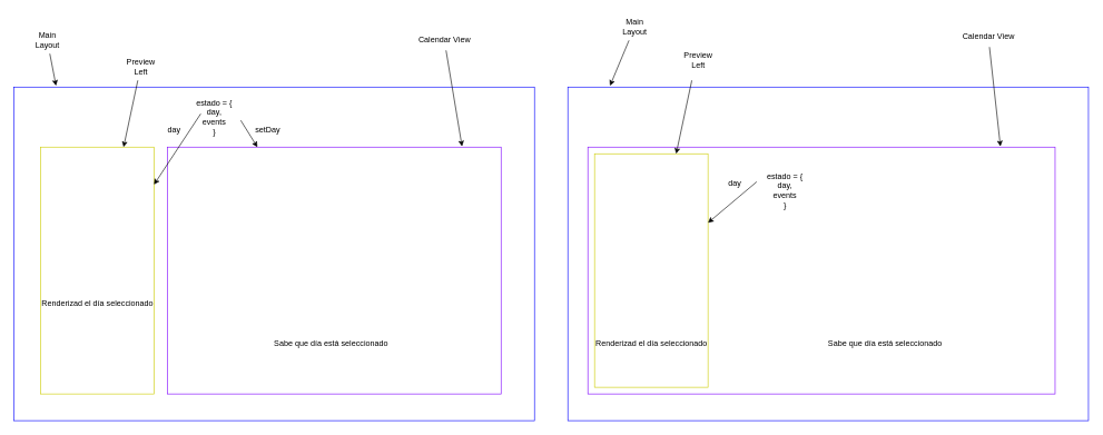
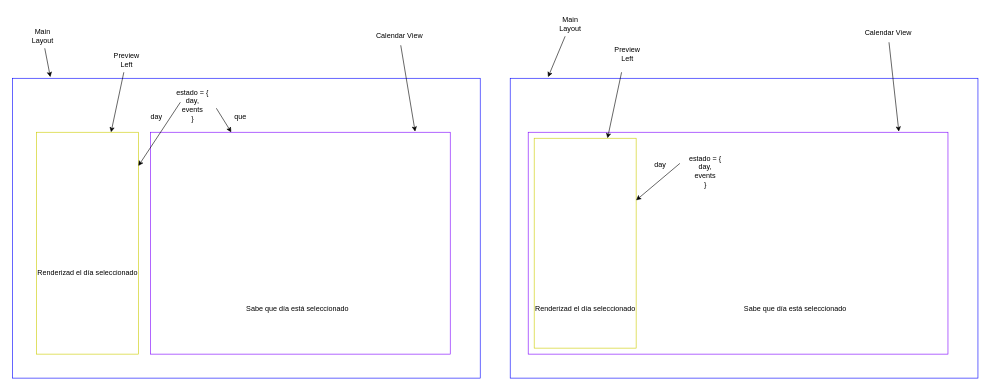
  <mxCell id="0" />
  <mxCell id="1" parent="0" />
  <mxCell id="2" value="" style="rounded=0;whiteSpace=wrap;html=1;strokeColor=#0000FF;fillColor=none;" parent="1" vertex="1"><mxGeometry x="20" y="130" width="780" height="500" as="geometry" /></mxCell>
  <mxCell id="3" value="" style="rounded=0;whiteSpace=wrap;html=1;strokeColor=#7F00FF;fillColor=none;" parent="1" vertex="1"><mxGeometry x="250" y="220" width="500" height="370" as="geometry" /></mxCell>
  <mxCell id="4" style="edgeStyle=none;html=1;entryX=0.883;entryY=-0.003;entryDx=0;entryDy=0;entryPerimeter=0;" parent="1" source="5" target="3" edge="1"><mxGeometry relative="1" as="geometry"><mxPoint x="670" y="120" as="targetPoint" /></mxGeometry></mxCell>
  <mxCell id="5" value="Calendar View" style="text;html=1;align=center;verticalAlign=middle;resizable=0;points=[];autosize=1;strokeColor=none;fillColor=none;" parent="1" vertex="1"><mxGeometry x="615" y="45" width="100" height="30" as="geometry" /></mxCell>
  <mxCell id="6" value="" style="rounded=0;whiteSpace=wrap;html=1;strokeColor=#CCCC00;fillColor=none;" parent="1" vertex="1"><mxGeometry x="60" y="220" width="170" height="370" as="geometry" /></mxCell>
  <mxCell id="7" style="edgeStyle=none;html=1;entryX=0.081;entryY=-0.004;entryDx=0;entryDy=0;entryPerimeter=0;" parent="1" source="8" target="2" edge="1"><mxGeometry relative="1" as="geometry" /></mxCell>
  <mxCell id="8" value="Main &lt;br&gt;Layout" style="text;html=1;align=center;verticalAlign=middle;resizable=0;points=[];autosize=1;strokeColor=none;fillColor=none;" parent="1" vertex="1"><mxGeometry x="40" y="40" width="60" height="40" as="geometry" /></mxCell>
  <mxCell id="9" style="edgeStyle=none;html=1;" parent="1" source="10" target="6" edge="1"><mxGeometry relative="1" as="geometry" /></mxCell>
  <mxCell id="10" value="Preview &lt;br&gt;Left" style="text;html=1;align=center;verticalAlign=middle;resizable=0;points=[];autosize=1;strokeColor=none;fillColor=none;" parent="1" vertex="1"><mxGeometry x="175" y="80" width="70" height="40" as="geometry" /></mxCell>
  <mxCell id="11" value="estado = {&lt;br&gt;day,&lt;br&gt;events&lt;br&gt;}" style="text;html=1;align=center;verticalAlign=middle;resizable=0;points=[];autosize=1;strokeColor=none;fillColor=none;" parent="1" vertex="1"><mxGeometry x="280" y="140" width="80" height="70" as="geometry" /></mxCell>
  <mxCell id="12" value="" style="endArrow=classic;html=1;" edge="1" parent="1" target="3"><mxGeometry width="50" height="50" relative="1" as="geometry"><mxPoint x="360" y="180" as="sourcePoint" /><mxPoint x="440" y="250" as="targetPoint" /></mxGeometry></mxCell>
  <mxCell id="13" value="Sabe que día está seleccionado" style="text;html=1;align=center;verticalAlign=middle;resizable=0;points=[];autosize=1;strokeColor=none;fillColor=none;" parent="1" vertex="1"><mxGeometry x="400" y="500" width="190" height="30" as="geometry" /></mxCell>
- <mxCell id="14" value="setDay" style="text;html=1;align=center;verticalAlign=middle;resizable=0;points=[];autosize=1;strokeColor=none;fillColor=none;" parent="1" vertex="1"><mxGeometry x="370" y="180" width="60" height="30" as="geometry" /></mxCell>
+ <mxCell id="14" value="que" style="text;html=1;align=center;verticalAlign=middle;resizable=0;points=[];autosize=1;strokeColor=none;fillColor=none;" parent="1" vertex="1"><mxGeometry x="370" y="180" width="60" height="30" as="geometry" /></mxCell>
  <mxCell id="15" value="" style="endArrow=classic;html=1;" edge="1" parent="1" target="6"><mxGeometry width="50" height="50" relative="1" as="geometry"><mxPoint x="300" y="170" as="sourcePoint" /><mxPoint x="220" y="195" as="targetPoint" /></mxGeometry></mxCell>
  <mxCell id="16" value="day" style="text;html=1;align=center;verticalAlign=middle;resizable=0;points=[];autosize=1;strokeColor=none;fillColor=none;" parent="1" vertex="1"><mxGeometry x="240" y="180" width="40" height="30" as="geometry" /></mxCell>
  <mxCell id="17" value="Renderizad el día seleccionado" style="text;html=1;align=center;verticalAlign=middle;resizable=0;points=[];autosize=1;strokeColor=none;fillColor=none;" vertex="1" parent="1"><mxGeometry x="50" y="440" width="190" height="30" as="geometry" /></mxCell>
  <mxCell id="18" value="" style="rounded=0;whiteSpace=wrap;html=1;strokeColor=#0000FF;fillColor=none;" vertex="1" parent="1"><mxGeometry x="850" y="130" width="780" height="500" as="geometry" /></mxCell>
  <mxCell id="19" value="" style="rounded=0;whiteSpace=wrap;html=1;strokeColor=#7F00FF;fillColor=none;" vertex="1" parent="1"><mxGeometry x="880" y="220" width="700" height="370" as="geometry" /></mxCell>
  <mxCell id="20" style="edgeStyle=none;html=1;entryX=0.883;entryY=-0.003;entryDx=0;entryDy=0;entryPerimeter=0;" edge="1" parent="1" source="21" target="19"><mxGeometry relative="1" as="geometry"><mxPoint x="685" y="780" as="targetPoint" /></mxGeometry></mxCell>
  <mxCell id="21" value="Calendar View" style="text;html=1;align=center;verticalAlign=middle;resizable=0;points=[];autosize=1;strokeColor=none;fillColor=none;" vertex="1" parent="1"><mxGeometry x="1430" y="40" width="100" height="30" as="geometry" /></mxCell>
  <mxCell id="22" value="" style="rounded=0;whiteSpace=wrap;html=1;strokeColor=#CCCC00;fillColor=none;" vertex="1" parent="1"><mxGeometry x="890" y="230" width="170" height="350" as="geometry" /></mxCell>
  <mxCell id="23" style="edgeStyle=none;html=1;entryX=0.081;entryY=-0.004;entryDx=0;entryDy=0;entryPerimeter=0;" edge="1" parent="1" source="24" target="18"><mxGeometry relative="1" as="geometry" /></mxCell>
  <mxCell id="24" value="Main &lt;br&gt;Layout" style="text;html=1;align=center;verticalAlign=middle;resizable=0;points=[];autosize=1;strokeColor=none;fillColor=none;" vertex="1" parent="1"><mxGeometry x="920" y="20" width="60" height="40" as="geometry" /></mxCell>
  <mxCell id="25" style="edgeStyle=none;html=1;" edge="1" parent="1" target="22"><mxGeometry relative="1" as="geometry"><mxPoint x="1035.738" y="120" as="sourcePoint" /></mxGeometry></mxCell>
  <mxCell id="26" value="Preview &lt;br&gt;Left" style="text;html=1;align=center;verticalAlign=middle;resizable=0;points=[];autosize=1;strokeColor=none;fillColor=none;" vertex="1" parent="1"><mxGeometry x="1010" y="70" width="70" height="40" as="geometry" /></mxCell>
  <mxCell id="27" value="estado = {&lt;br&gt;day,&lt;br&gt;events&lt;br&gt;}" style="text;html=1;align=center;verticalAlign=middle;resizable=0;points=[];autosize=1;strokeColor=none;fillColor=none;" vertex="1" parent="1"><mxGeometry x="1135" y="250" width="80" height="70" as="geometry" /></mxCell>
  <mxCell id="28" value="Sabe que día está seleccionado" style="text;html=1;align=center;verticalAlign=middle;resizable=0;points=[];autosize=1;strokeColor=none;fillColor=none;" vertex="1" parent="1"><mxGeometry x="1230" y="500" width="190" height="30" as="geometry" /></mxCell>
  <mxCell id="29" value="" style="endArrow=classic;html=1;exitX=-0.025;exitY=0.314;exitDx=0;exitDy=0;exitPerimeter=0;" edge="1" parent="1" source="27" target="22"><mxGeometry width="50" height="50" relative="1" as="geometry"><mxPoint x="1130" y="170" as="sourcePoint" /><mxPoint x="1050" y="195" as="targetPoint" /></mxGeometry></mxCell>
  <mxCell id="30" value="day" style="text;html=1;align=center;verticalAlign=middle;resizable=0;points=[];autosize=1;strokeColor=none;fillColor=none;" vertex="1" parent="1"><mxGeometry x="1080" y="260" width="40" height="30" as="geometry" /></mxCell>
  <mxCell id="31" value="Renderizad el día seleccionado" style="text;html=1;align=center;verticalAlign=middle;resizable=0;points=[];autosize=1;strokeColor=none;fillColor=none;" vertex="1" parent="1"><mxGeometry x="880" y="500" width="190" height="30" as="geometry" /></mxCell>
